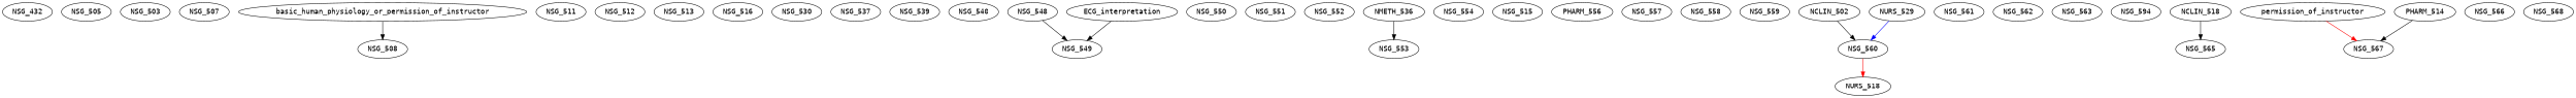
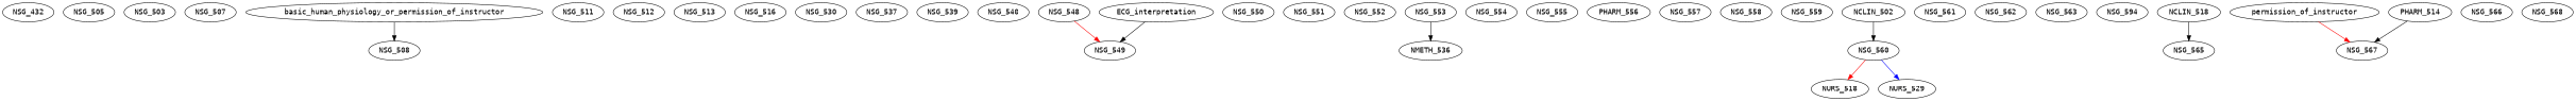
  digraph {
    fontname="DejaVu Sans Mono"
    node [fontname="DejaVu Sans Mono"]
    edge [color=black fontname="DejaVu Sans Mono"]
    NSG_432
    NSG_505
    n3 [label=NSG_503]
    NSG_507
    basic_human_physiology_or_permission_of_instructor
    NSG_508
    NSG_511
    NSG_512
    NSG_513
    NSG_516
    NSG_530
    NSG_537
    NSG_539
    NSG_540
    NSG_548
    NSG_549
    ECG_interpretation
    NSG_550
    NSG_551
    NSG_552
    NMETH_536
    NSG_553
    NSG_554
-   NSG_555 [label=NSG_515]
+   NSG_555
    n25 [label=PHARM_556]
    NSG_557
    NSG_558
    NSG_559
    NCLIN_502
    NSG_560
    NURS_518
    NURS_529
    NSG_561
    NSG_562
    NSG_563
    n36 [label=NSG_594]
    NCLIN_518
    NSG_565
    permission_of_instructor
    NSG_567
    NSG_566
    PHARM_514
    NSG_568
    basic_human_physiology_or_permission_of_instructor -> NSG_508
-   NSG_548 -> NSG_549
+   NSG_548 -> NSG_549 [color=red]
    ECG_interpretation -> NSG_549
-   NMETH_536 -> NSG_553
+   NSG_553 -> NMETH_536
    NCLIN_502 -> NSG_560
    NSG_560 -> NURS_518 [color=red]
-   NURS_529 -> NSG_560 [color=blue]
+   NSG_560 -> NURS_529 [color=blue]
    NCLIN_518 -> NSG_565
    permission_of_instructor -> NSG_567 [color=red]
    PHARM_514 -> NSG_567
  }
